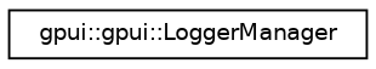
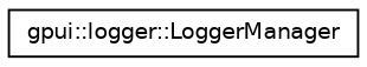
  digraph {
    rankdir=TB
-   n1 [color=black fillcolor=white fontname=Helvetica fontsize=10 height=0.2 label="gpui::gpui::LoggerManager" shape=record style=filled width=0.4]
+   n1 [color=black fillcolor=white fontname=Helvetica fontsize=10 height=0.2 label="gpui::logger::LoggerManager" shape=record style=filled width=0.4]
  }
